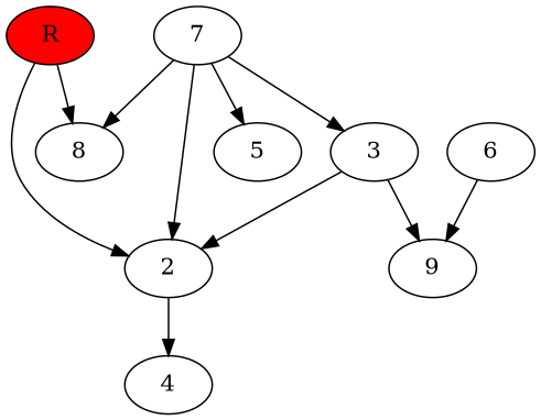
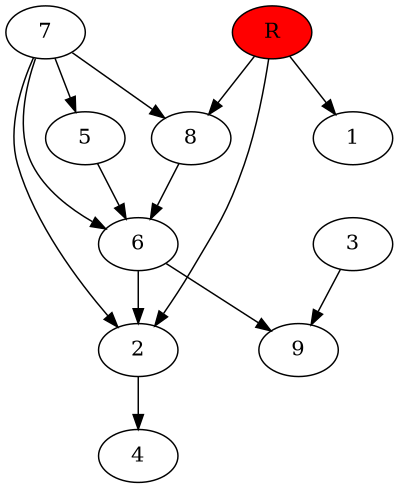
  digraph {
    2
    4
    7
    3
    5
    8
    9
    6
    R [fillcolor="#ff0000" style=filled]
+   1
    2 -> 4
    7 -> 2
-   7 -> 3
+   7 -> 6
    7 -> 5
    7 -> 8
    3 -> 9
-   3 -> 2
+   5 -> 6
+   8 -> 6
+   6 -> 2
    6 -> 9
    R -> 2
    R -> 8
+   R -> 1
  }
